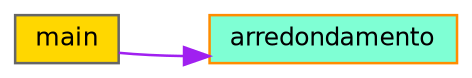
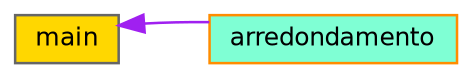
  digraph {
    rankdir=RL
    node [fontname=Helvetica fontsize=10 shape=box style=filled]
    n1 [color=darkorange fillcolor=aquamarine fontcolor=black height=0.2 label=arredondamento width=0.4]
    n2 [color=gray40 fillcolor=gold height=0.2 label=main width=0.4]
-   n1 -> n2 [color=purple dir=back fontname=Helvetica fontsize=10 labelfontname=Helvetica labelfontsize=10 style=solid]
+   n2 -> n1 [color=purple dir=back fontname=Helvetica fontsize=10 labelfontname=Helvetica labelfontsize=10 style=solid]
  }
